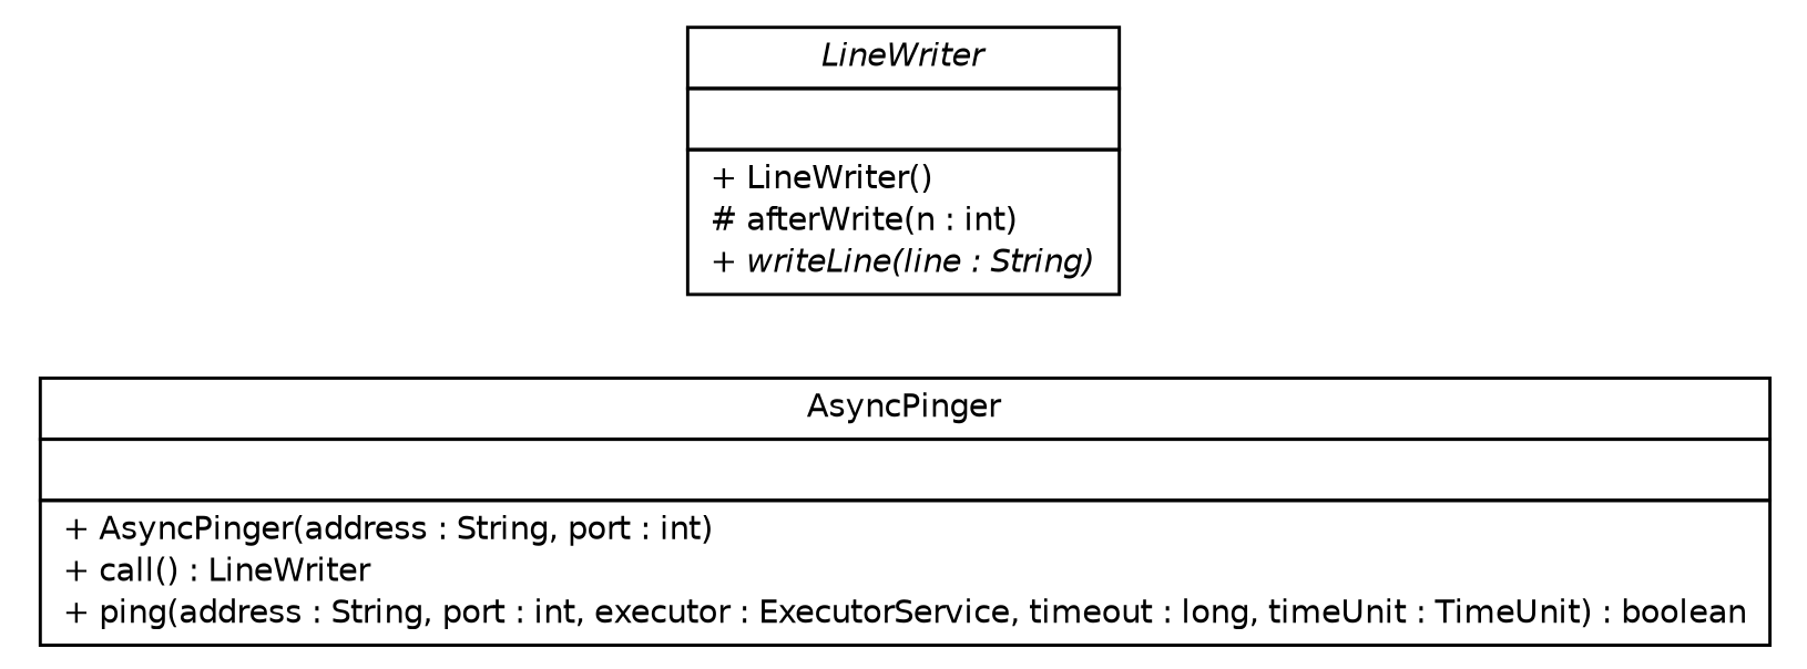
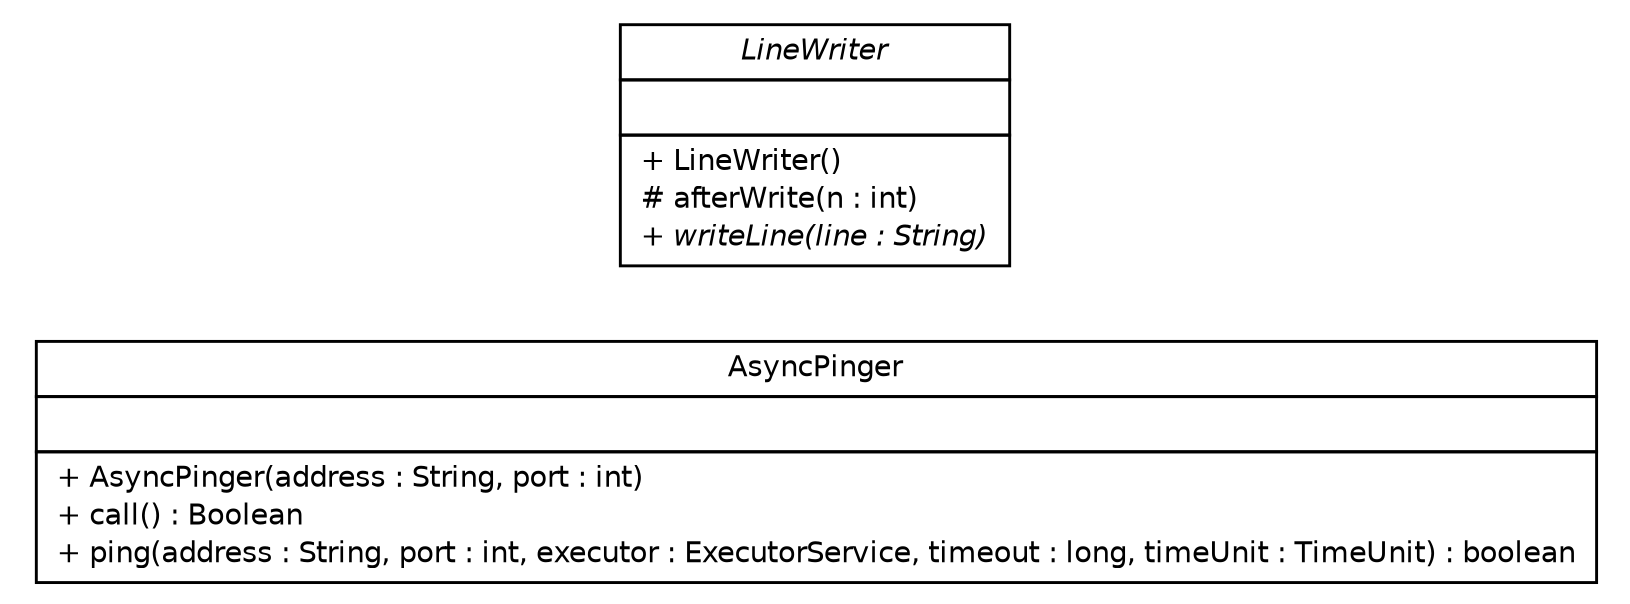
  digraph {
    nodesep=0.25
    ranksep=0.5
    rankdir=LR
    node [fontcolor=black fontname=Helvetica fontsize=10.0 shape=plaintext]
-   n1 [label=<<table title="sorcer.util.io.AsyncPinger" border="0" cellborder="1" cellspacing="0" cellpadding="2" port="p" href="./AsyncPinger.html"> 		<tr><td><table border="0" cellspacing="0" cellpadding="1"> <tr><td align="center" balign="center"> AsyncPinger </td></tr> 		</table></td></tr> 		<tr><td><table border="0" cellspacing="0" cellpadding="1"> <tr><td align="left" balign="left">  </td></tr> 		</table></td></tr> 		<tr><td><table border="0" cellspacing="0" cellpadding="1"> <tr><td align="left" balign="left"> + AsyncPinger(address : String, port : int) </td></tr> <tr><td align="left" balign="left"> + call() : LineWriter </td></tr> <tr><td align="left" balign="left"> + ping(address : String, port : int, executor : ExecutorService, timeout : long, timeUnit : TimeUnit) : boolean </td></tr> 		</table></td></tr> 		</table>>]
+   n1 [label=<<table title="sorcer.util.io.AsyncPinger" border="0" cellborder="1" cellspacing="0" cellpadding="2" port="p" href="./AsyncPinger.html"> 		<tr><td><table border="0" cellspacing="0" cellpadding="1"> <tr><td align="center" balign="center"> AsyncPinger </td></tr> 		</table></td></tr> 		<tr><td><table border="0" cellspacing="0" cellpadding="1"> <tr><td align="left" balign="left">  </td></tr> 		</table></td></tr> 		<tr><td><table border="0" cellspacing="0" cellpadding="1"> <tr><td align="left" balign="left"> + AsyncPinger(address : String, port : int) </td></tr> <tr><td align="left" balign="left"> + call() : Boolean </td></tr> <tr><td align="left" balign="left"> + ping(address : String, port : int, executor : ExecutorService, timeout : long, timeUnit : TimeUnit) : boolean </td></tr> 		</table></td></tr> 		</table>>]
    n2 [label=<<table title="sorcer.util.io.LineWriter" border="0" cellborder="1" cellspacing="0" cellpadding="2" port="p" href="./LineWriter.html"> 		<tr><td><table border="0" cellspacing="0" cellpadding="1"> <tr><td align="center" balign="center"><font face="Helvetica-Oblique"> LineWriter </font></td></tr> 		</table></td></tr> 		<tr><td><table border="0" cellspacing="0" cellpadding="1"> <tr><td align="left" balign="left">  </td></tr> 		</table></td></tr> 		<tr><td><table border="0" cellspacing="0" cellpadding="1"> <tr><td align="left" balign="left"> + LineWriter() </td></tr> <tr><td align="left" balign="left"> # afterWrite(n : int) </td></tr> <tr><td align="left" balign="left"><font face="Helvetica-Oblique" point-size="10.0"> + writeLine(line : String) </font></td></tr> 		</table></td></tr> 		</table>>]
  }
